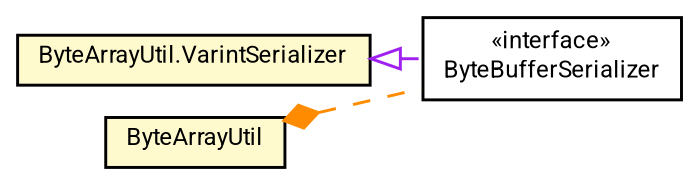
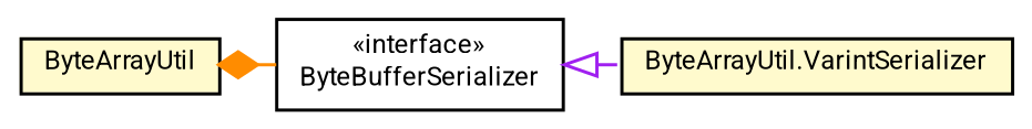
  digraph {
    nodesep=0.15
    rankdir=LR
    ranksep=0.25
    node [fontcolor=black fontname=Roboto fontsize=8 margin=0 shape=plaintext]
    edge [dir=back fontname=Roboto fontsize=7 labelfontname=Roboto labelfontsize=7 style=dashed]
    n1 [height=0 label=<<table title="de.lmu.ifi.dbs.elki.utilities.io.ByteBufferSerializer" border="0" cellborder="1" cellspacing="0" cellpadding="2" href="ByteBufferSerializer.html" target="_parent"> 		<tr><td><table border="0" cellspacing="0" cellpadding="1"> 		<tr><td align="center" balign="center"> &#171;interface&#187; </td></tr> 		<tr><td align="center" balign="center"> <font face="Roboto">ByteBufferSerializer</font> </td></tr> 		</table></td></tr> 		</table>> width=0]
    n2 [height=0 label=<<table title="de.lmu.ifi.dbs.elki.utilities.io.ByteArrayUtil.VarintSerializer" border="0" cellborder="1" cellspacing="0" cellpadding="2" bgcolor="lemonChiffon" href="ByteArrayUtil.VarintSerializer.html" target="_parent"> 		<tr><td><table border="0" cellspacing="0" cellpadding="1"> 		<tr><td align="center" balign="center"> <font face="Roboto">ByteArrayUtil.VarintSerializer</font> </td></tr> 		</table></td></tr> 		</table>> width=0]
    n3 [height=0 label=<<table title="de.lmu.ifi.dbs.elki.utilities.io.ByteArrayUtil" border="0" cellborder="1" cellspacing="0" cellpadding="2" bgcolor="LemonChiffon" href="ByteArrayUtil.html" target="_parent"> 		<tr><td><table border="0" cellspacing="0" cellpadding="1"> 		<tr><td align="center" balign="center"> <font face="Roboto">ByteArrayUtil</font> </td></tr> 		</table></td></tr> 		</table>> width=0]
-   n2 -> n1 [arrowtail=empty color=purple weight=9]
+   n1 -> n2 [arrowtail=empty color=purple weight=9]
    n3 -> n1 [arrowhead=none arrowtail=diamond color=darkorange weight=6]
  }
